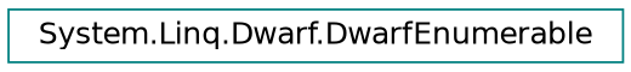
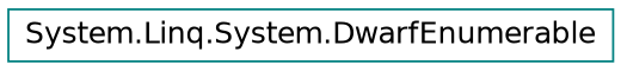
  digraph {
    rankdir=LR
-   n1 [color=teal fillcolor=white fontname=Helvetica fontsize=14 height=0.2 label="System.Linq.Dwarf.DwarfEnumerable" shape=record style=filled width=0.4]
+   n1 [color=teal fillcolor=white fontname=Helvetica fontsize=14 height=0.2 label="System.Linq.System.DwarfEnumerable" shape=record style=filled width=0.4]
  }
